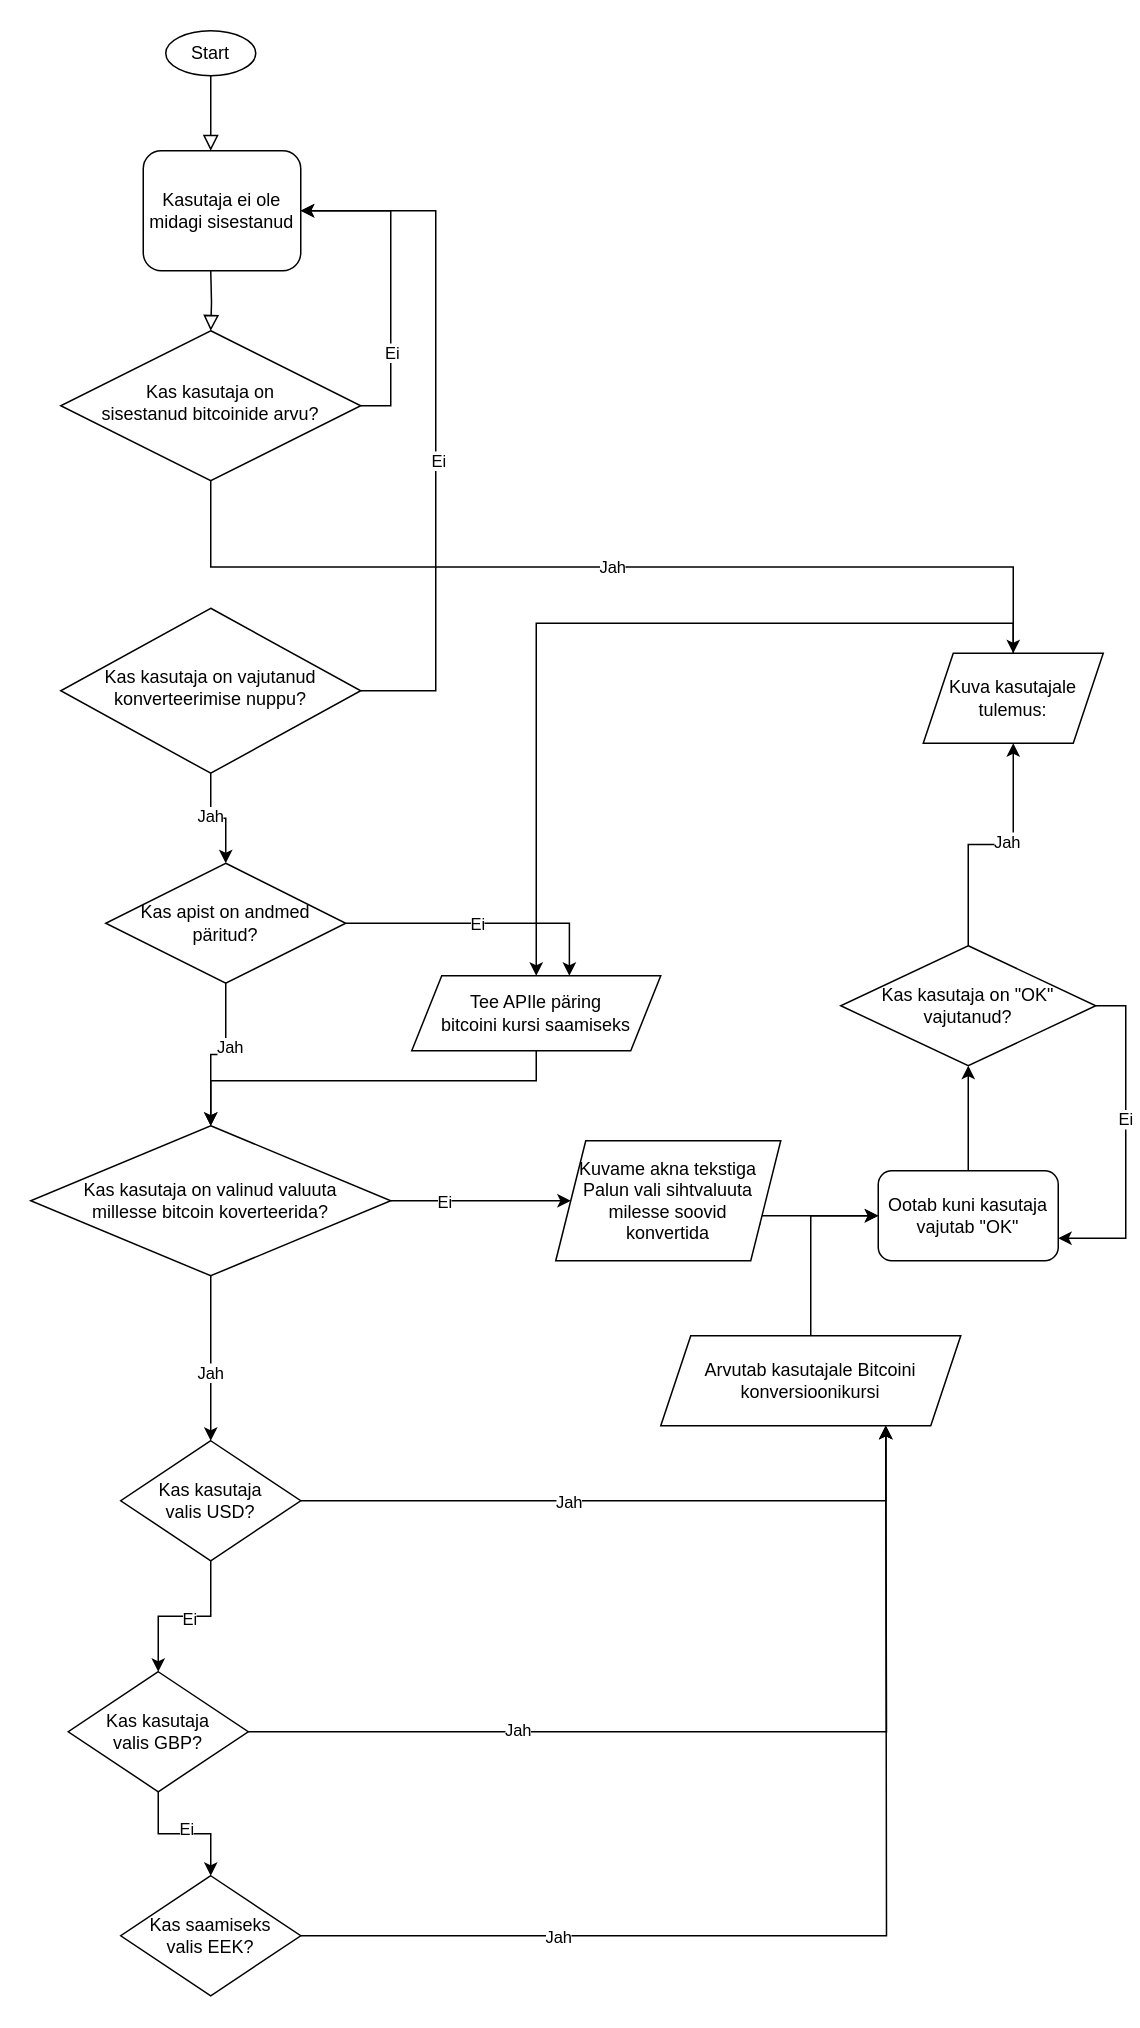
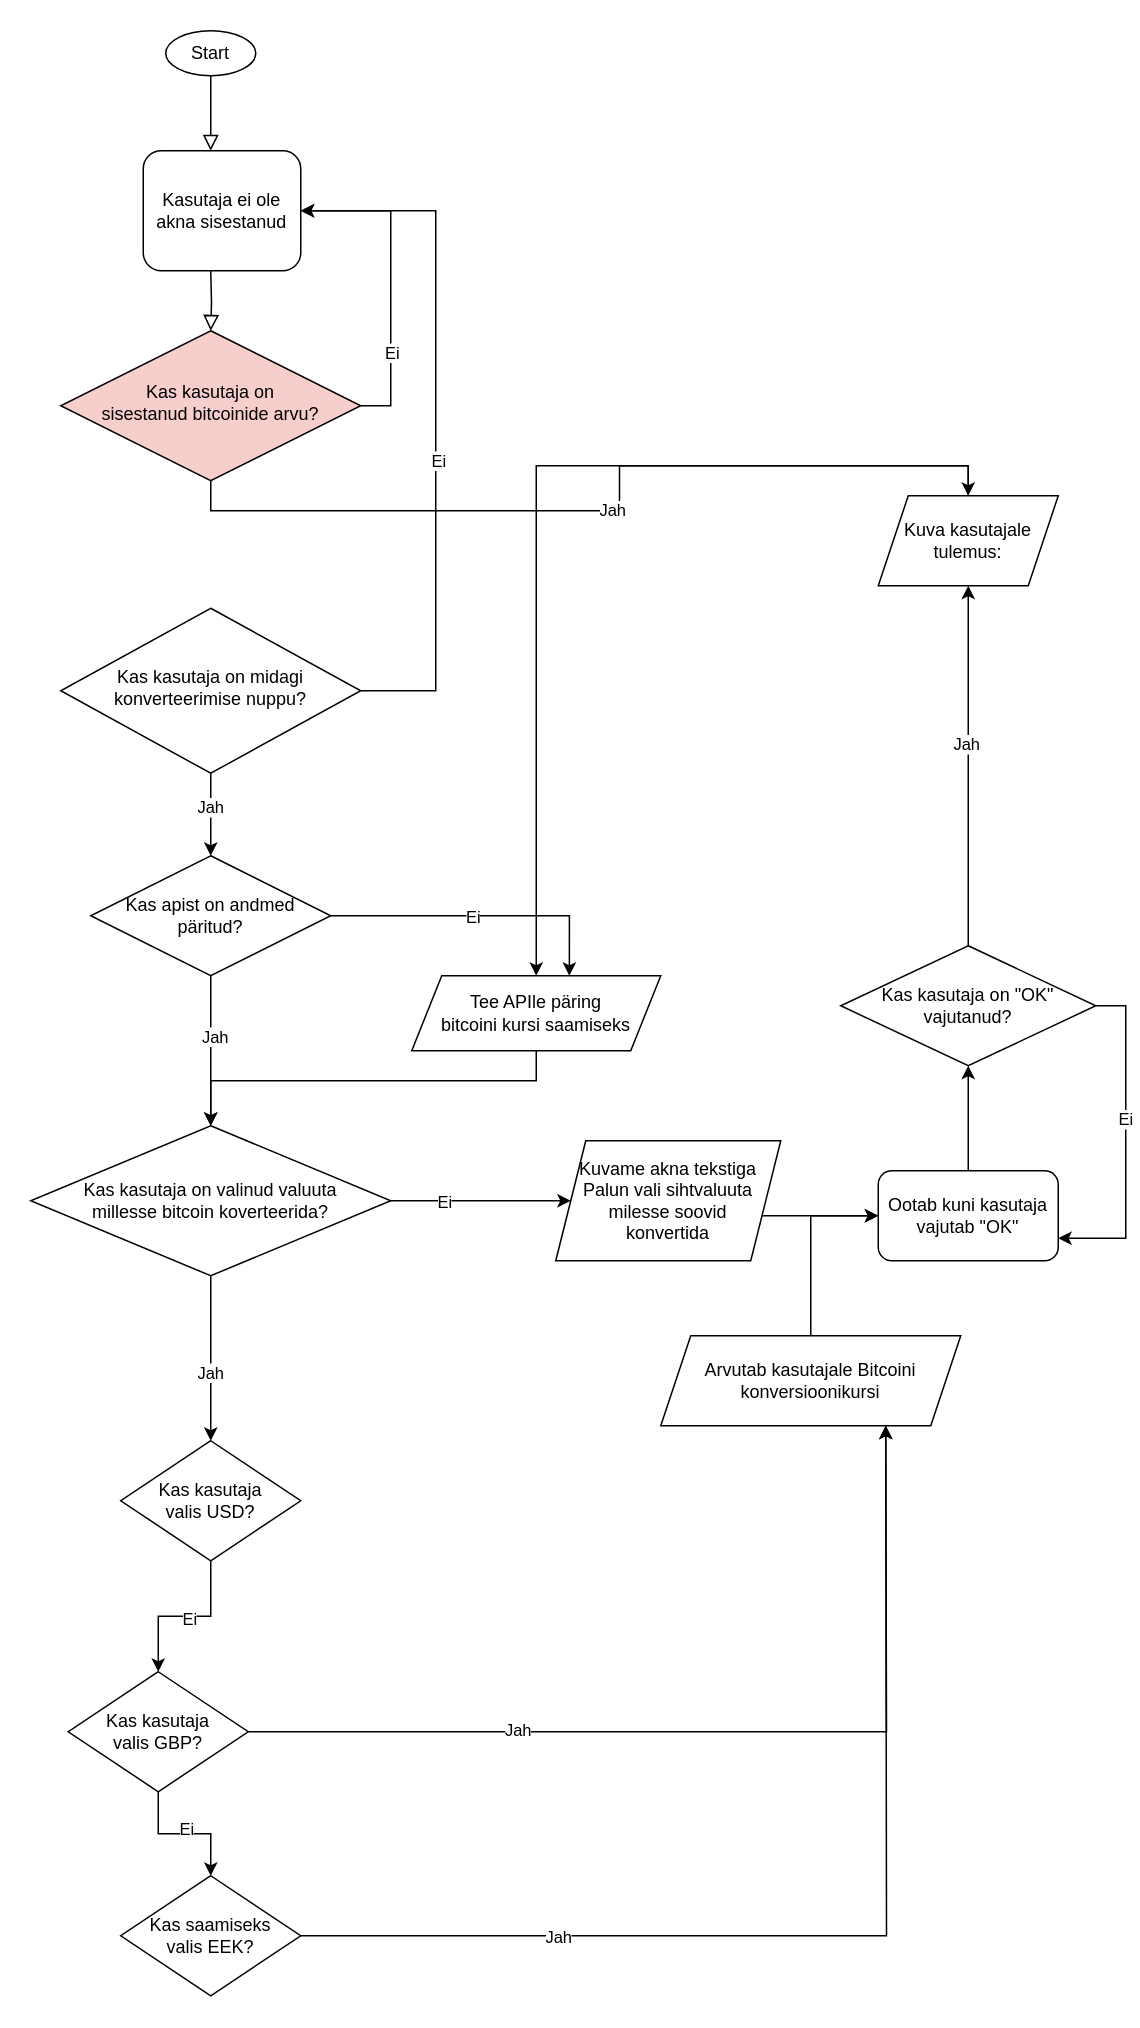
  <mxCell id="0" />
  <mxCell id="1" parent="0" />
  <mxCell id="2" value="" style="rounded=0;html=1;jettySize=auto;orthogonalLoop=1;fontSize=11;endArrow=block;endFill=0;endSize=8;strokeWidth=1;shadow=0;labelBackgroundColor=none;edgeStyle=orthogonalEdgeStyle;" edge="1" parent="1"><mxGeometry relative="1" as="geometry"><mxPoint x="140" y="50" as="sourcePoint" /><mxPoint x="140" y="100" as="targetPoint" /></mxGeometry></mxCell>
  <mxCell id="3" value="" style="rounded=0;html=1;jettySize=auto;orthogonalLoop=1;fontSize=11;endArrow=block;endFill=0;endSize=8;strokeWidth=1;shadow=0;labelBackgroundColor=none;edgeStyle=orthogonalEdgeStyle;" edge="1" parent="1" target="7"><mxGeometry y="20" relative="1" as="geometry"><mxPoint as="offset" /><mxPoint x="140" y="180" as="sourcePoint" /></mxGeometry></mxCell>
  <mxCell id="4" value="&lt;div&gt;Jah&lt;/div&gt;" style="edgeStyle=orthogonalEdgeStyle;rounded=0;orthogonalLoop=1;jettySize=auto;html=1;exitX=0.5;exitY=1;exitDx=0;exitDy=0;" edge="1" parent="1" source="7" target="50"><mxGeometry relative="1" as="geometry" /></mxCell>
  <mxCell id="5" style="edgeStyle=orthogonalEdgeStyle;rounded=0;orthogonalLoop=1;jettySize=auto;html=1;exitX=1;exitY=0.5;exitDx=0;exitDy=0;entryX=1;entryY=0.5;entryDx=0;entryDy=0;" edge="1" parent="1" source="7" target="9"><mxGeometry relative="1" as="geometry" /></mxCell>
  <mxCell id="6" value="Ei" style="edgeLabel;html=1;align=center;verticalAlign=middle;resizable=0;points=[];" connectable="0" vertex="1" parent="5"><mxGeometry x="-0.464" relative="1" as="geometry"><mxPoint as="offset" /></mxGeometry></mxCell>
- <mxCell id="7" value="&lt;div&gt;Kas kasutaja on&lt;/div&gt;&lt;div&gt;sisestanud bitcoinide arvu?&lt;/div&gt;" style="rhombus;whiteSpace=wrap;html=1;shadow=0;fontFamily=Helvetica;fontSize=12;align=center;strokeWidth=1;spacing=6;spacingTop=-4;" vertex="1" parent="1"><mxGeometry x="40" y="220" width="200" height="100" as="geometry" /></mxCell>
+ <mxCell id="7" value="&lt;div&gt;Kas kasutaja on&lt;/div&gt;&lt;div&gt;sisestanud bitcoinide arvu?&lt;/div&gt;" style="rhombus;whiteSpace=wrap;html=1;shadow=0;fontFamily=Helvetica;fontSize=12;align=center;strokeWidth=1;spacing=6;spacingTop=-4;fillColor=#f8cecc;" vertex="1" parent="1"><mxGeometry x="40" y="220" width="200" height="100" as="geometry" /></mxCell>
  <mxCell id="8" value="Start" style="ellipse;whiteSpace=wrap;html=1;" vertex="1" parent="1"><mxGeometry x="110" y="20" width="60" height="30" as="geometry" /></mxCell>
- <mxCell id="9" value="Kasutaja ei ole midagi sisestanud" style="rounded=1;whiteSpace=wrap;html=1;" vertex="1" parent="1"><mxGeometry x="95" y="100" width="105" height="80" as="geometry" /></mxCell>
+ <mxCell id="9" value="Kasutaja ei ole akna sisestanud" style="rounded=1;whiteSpace=wrap;html=1;" vertex="1" parent="1"><mxGeometry x="95" y="100" width="105" height="80" as="geometry" /></mxCell>
  <mxCell id="10" style="edgeStyle=orthogonalEdgeStyle;rounded=0;orthogonalLoop=1;jettySize=auto;html=1;exitX=0.5;exitY=1;exitDx=0;exitDy=0;entryX=0.5;entryY=0;entryDx=0;entryDy=0;" edge="1" parent="1" source="14" target="17"><mxGeometry relative="1" as="geometry" /></mxCell>
  <mxCell id="11" value="Jah" style="edgeLabel;html=1;align=center;verticalAlign=middle;resizable=0;points=[];" connectable="0" vertex="1" parent="10"><mxGeometry x="-0.2" y="-1" relative="1" as="geometry"><mxPoint as="offset" /></mxGeometry></mxCell>
  <mxCell id="12" style="edgeStyle=orthogonalEdgeStyle;rounded=0;orthogonalLoop=1;jettySize=auto;html=1;exitX=1;exitY=0.5;exitDx=0;exitDy=0;entryX=1;entryY=0.5;entryDx=0;entryDy=0;" edge="1" parent="1" source="14" target="9"><mxGeometry relative="1" as="geometry"><Array as="points"><mxPoint x="290" y="460" /><mxPoint x="290" y="140" /></Array></mxGeometry></mxCell>
  <mxCell id="13" value="Ei" style="edgeLabel;html=1;align=center;verticalAlign=middle;resizable=0;points=[];" connectable="0" vertex="1" parent="12"><mxGeometry x="-0.111" y="-1" relative="1" as="geometry"><mxPoint as="offset" /></mxGeometry></mxCell>
- <mxCell id="14" value="&lt;div&gt;Kas kasutaja on vajutanud&lt;/div&gt;&lt;div&gt;konverteerimise nuppu?&lt;br&gt;&lt;/div&gt;" style="rhombus;whiteSpace=wrap;html=1;shadow=0;fontFamily=Helvetica;fontSize=12;align=center;strokeWidth=1;spacing=6;spacingTop=-4;" vertex="1" parent="1"><mxGeometry x="40" y="405" width="200" height="110" as="geometry" /></mxCell>
+ <mxCell id="14" value="&lt;div&gt;Kas kasutaja on midagi&lt;/div&gt;&lt;div&gt;konverteerimise nuppu?&lt;br&gt;&lt;/div&gt;" style="rhombus;whiteSpace=wrap;html=1;shadow=0;fontFamily=Helvetica;fontSize=12;align=center;strokeWidth=1;spacing=6;spacingTop=-4;" vertex="1" parent="1"><mxGeometry x="40" y="405" width="200" height="110" as="geometry" /></mxCell>
  <mxCell id="15" style="edgeStyle=orthogonalEdgeStyle;rounded=0;orthogonalLoop=1;jettySize=auto;html=1;exitX=0.5;exitY=1;exitDx=0;exitDy=0;" edge="1" parent="1" source="17" target="22"><mxGeometry relative="1" as="geometry" /></mxCell>
  <mxCell id="16" value="&lt;div&gt;Jah&lt;/div&gt;" style="edgeLabel;html=1;align=center;verticalAlign=middle;resizable=0;points=[];" connectable="0" vertex="1" parent="15"><mxGeometry x="-0.2" y="2" relative="1" as="geometry"><mxPoint as="offset" /></mxGeometry></mxCell>
- <mxCell id="17" value="Kas apist on andmed päritud?" style="rhombus;whiteSpace=wrap;html=1;" vertex="1" parent="1"><mxGeometry x="70" y="575" width="160" height="80" as="geometry" /></mxCell>
+ <mxCell id="17" value="Kas apist on andmed päritud?" style="rhombus;whiteSpace=wrap;html=1;" vertex="1" parent="1"><mxGeometry x="60" y="570" width="160" height="80" as="geometry" /></mxCell>
  <mxCell id="18" style="edgeStyle=orthogonalEdgeStyle;rounded=0;orthogonalLoop=1;jettySize=auto;html=1;exitX=1;exitY=0.5;exitDx=0;exitDy=0;entryX=0;entryY=0.5;entryDx=0;entryDy=0;" edge="1" parent="1" source="22" target="28"><mxGeometry relative="1" as="geometry" /></mxCell>
  <mxCell id="19" value="Ei" style="edgeLabel;html=1;align=center;verticalAlign=middle;resizable=0;points=[];" connectable="0" vertex="1" parent="18"><mxGeometry x="-0.415" relative="1" as="geometry"><mxPoint as="offset" /></mxGeometry></mxCell>
  <mxCell id="20" style="edgeStyle=orthogonalEdgeStyle;rounded=0;orthogonalLoop=1;jettySize=auto;html=1;exitX=0.5;exitY=1;exitDx=0;exitDy=0;entryX=0.5;entryY=0;entryDx=0;entryDy=0;" edge="1" parent="1" source="22" target="40"><mxGeometry relative="1" as="geometry"><mxPoint x="140" y="960" as="targetPoint" /></mxGeometry></mxCell>
  <mxCell id="21" value="Jah" style="edgeLabel;html=1;align=center;verticalAlign=middle;resizable=0;points=[];" connectable="0" vertex="1" parent="20"><mxGeometry x="0.164" y="-1" relative="1" as="geometry"><mxPoint as="offset" /></mxGeometry></mxCell>
  <mxCell id="22" value="&lt;div&gt;Kas kasutaja on valinud valuuta&lt;/div&gt;&lt;div&gt;millesse bitcoin koverteerida?&lt;br&gt;&lt;/div&gt;" style="rhombus;whiteSpace=wrap;html=1;" vertex="1" parent="1"><mxGeometry x="20" y="750" width="240" height="100" as="geometry" /></mxCell>
  <mxCell id="23" style="edgeStyle=orthogonalEdgeStyle;rounded=0;orthogonalLoop=1;jettySize=auto;html=1;entryX=0.5;entryY=0;entryDx=0;entryDy=0;" edge="1" parent="1" source="24" target="22"><mxGeometry relative="1" as="geometry"><Array as="points"><mxPoint x="357" y="720" /><mxPoint x="140" y="720" /></Array></mxGeometry></mxCell>
  <mxCell id="24" value="&lt;div&gt;Tee APIle päring&lt;/div&gt;&lt;div&gt;bitcoini kursi saamiseks&lt;br&gt;&lt;/div&gt;" style="shape=parallelogram;perimeter=parallelogramPerimeter;whiteSpace=wrap;html=1;fixedSize=1;" vertex="1" parent="1"><mxGeometry x="274" y="650" width="166" height="50" as="geometry" /></mxCell>
  <mxCell id="25" style="edgeStyle=orthogonalEdgeStyle;rounded=0;orthogonalLoop=1;jettySize=auto;html=1;exitX=1;exitY=0.5;exitDx=0;exitDy=0;entryX=0.633;entryY=0;entryDx=0;entryDy=0;entryPerimeter=0;" edge="1" parent="1" source="17" target="24"><mxGeometry relative="1" as="geometry" /></mxCell>
  <mxCell id="26" value="Ei" style="edgeLabel;html=1;align=center;verticalAlign=middle;resizable=0;points=[];" connectable="0" vertex="1" parent="25"><mxGeometry x="-0.059" relative="1" as="geometry"><mxPoint as="offset" /></mxGeometry></mxCell>
  <mxCell id="27" style="edgeStyle=orthogonalEdgeStyle;rounded=0;orthogonalLoop=1;jettySize=auto;html=1;exitX=1;exitY=0.75;exitDx=0;exitDy=0;" edge="1" parent="1" source="28" target="35"><mxGeometry relative="1" as="geometry"><Array as="points"><mxPoint x="506" y="810" /></Array></mxGeometry></mxCell>
  <mxCell id="28" value="&lt;div&gt;Kuvame akna tekstiga&lt;/div&gt;&lt;div&gt;Palun vali sihtvaluuta&lt;/div&gt;&lt;div&gt;milesse soovid&lt;/div&gt;&lt;div&gt;konvertida&lt;br&gt;&lt;/div&gt;" style="shape=parallelogram;perimeter=parallelogramPerimeter;whiteSpace=wrap;html=1;fixedSize=1;" vertex="1" parent="1"><mxGeometry x="370" y="760" width="150" height="80" as="geometry" /></mxCell>
  <mxCell id="29" style="edgeStyle=orthogonalEdgeStyle;rounded=0;orthogonalLoop=1;jettySize=auto;html=1;exitX=1;exitY=0.5;exitDx=0;exitDy=0;entryX=1;entryY=0.75;entryDx=0;entryDy=0;" edge="1" parent="1" source="33" target="35"><mxGeometry relative="1" as="geometry" /></mxCell>
  <mxCell id="30" value="Ei" style="edgeLabel;html=1;align=center;verticalAlign=middle;resizable=0;points=[];" connectable="0" vertex="1" parent="29"><mxGeometry x="-0.139" y="-1" relative="1" as="geometry"><mxPoint as="offset" /></mxGeometry></mxCell>
  <mxCell id="31" style="edgeStyle=orthogonalEdgeStyle;rounded=0;orthogonalLoop=1;jettySize=auto;html=1;exitX=0.5;exitY=0;exitDx=0;exitDy=0;entryX=0.5;entryY=1;entryDx=0;entryDy=0;" edge="1" parent="1" source="33" target="50"><mxGeometry relative="1" as="geometry" /></mxCell>
  <mxCell id="32" value="&lt;div&gt;Jah&lt;/div&gt;" style="edgeLabel;html=1;align=center;verticalAlign=middle;resizable=0;points=[];" connectable="0" vertex="1" parent="31"><mxGeometry x="0.122" y="2" relative="1" as="geometry"><mxPoint as="offset" /></mxGeometry></mxCell>
  <mxCell id="33" value="&lt;div&gt;Kas kasutaja on &quot;OK&quot;&lt;/div&gt;&lt;div&gt;vajutanud?&lt;br&gt;&lt;/div&gt;" style="rhombus;whiteSpace=wrap;html=1;" vertex="1" parent="1"><mxGeometry x="560" y="630" width="170" height="80" as="geometry" /></mxCell>
  <mxCell id="34" style="edgeStyle=orthogonalEdgeStyle;rounded=0;orthogonalLoop=1;jettySize=auto;html=1;exitX=0.5;exitY=0;exitDx=0;exitDy=0;entryX=0.5;entryY=1;entryDx=0;entryDy=0;" edge="1" parent="1" source="35" target="33"><mxGeometry relative="1" as="geometry" /></mxCell>
  <mxCell id="35" value="&lt;div&gt;Ootab kuni kasutaja&lt;/div&gt;&lt;div&gt;vajutab &quot;OK&quot;&lt;br&gt;&lt;/div&gt;" style="rounded=1;whiteSpace=wrap;html=1;" vertex="1" parent="1"><mxGeometry x="585" y="780" width="120" height="60" as="geometry" /></mxCell>
  <mxCell id="36" style="edgeStyle=orthogonalEdgeStyle;rounded=0;orthogonalLoop=1;jettySize=auto;html=1;exitX=0.5;exitY=1;exitDx=0;exitDy=0;entryX=0.5;entryY=0;entryDx=0;entryDy=0;" edge="1" parent="1" source="40" target="45"><mxGeometry relative="1" as="geometry" /></mxCell>
  <mxCell id="37" value="Ei" style="edgeLabel;html=1;align=center;verticalAlign=middle;resizable=0;points=[];" connectable="0" vertex="1" parent="36"><mxGeometry x="-0.051" y="1" relative="1" as="geometry"><mxPoint as="offset" /></mxGeometry></mxCell>
- <mxCell id="38" style="edgeStyle=orthogonalEdgeStyle;rounded=0;orthogonalLoop=1;jettySize=auto;html=1;exitX=1;exitY=0.5;exitDx=0;exitDy=0;entryX=0.75;entryY=1;entryDx=0;entryDy=0;" edge="1" parent="1" source="40" target="52"><mxGeometry relative="1" as="geometry" /></mxCell>
- <mxCell id="39" value="Jah" style="edgeLabel;html=1;align=center;verticalAlign=middle;resizable=0;points=[];" connectable="0" vertex="1" parent="38"><mxGeometry x="-0.193" relative="1" as="geometry"><mxPoint as="offset" /></mxGeometry></mxCell>
  <mxCell id="40" value="&lt;div&gt;Kas kasutaja&lt;/div&gt;&lt;div&gt;valis USD?&lt;br&gt;&lt;/div&gt;" style="rhombus;whiteSpace=wrap;html=1;" vertex="1" parent="1"><mxGeometry x="80" y="960" width="120" height="80" as="geometry" /></mxCell>
  <mxCell id="41" style="edgeStyle=orthogonalEdgeStyle;rounded=0;orthogonalLoop=1;jettySize=auto;html=1;exitX=0.5;exitY=1;exitDx=0;exitDy=0;entryX=0.5;entryY=0;entryDx=0;entryDy=0;" edge="1" parent="1" source="45" target="48"><mxGeometry relative="1" as="geometry" /></mxCell>
  <mxCell id="42" value="Ei" style="edgeLabel;html=1;align=center;verticalAlign=middle;resizable=0;points=[];" connectable="0" vertex="1" parent="41"><mxGeometry x="0.014" y="4" relative="1" as="geometry"><mxPoint as="offset" /></mxGeometry></mxCell>
  <mxCell id="43" style="edgeStyle=orthogonalEdgeStyle;rounded=0;orthogonalLoop=1;jettySize=auto;html=1;exitX=1;exitY=0.5;exitDx=0;exitDy=0;" edge="1" parent="1" source="45"><mxGeometry relative="1" as="geometry"><mxPoint x="590" y="950" as="targetPoint" /></mxGeometry></mxCell>
  <mxCell id="44" value="Jah" style="edgeLabel;html=1;align=center;verticalAlign=middle;resizable=0;points=[];" connectable="0" vertex="1" parent="43"><mxGeometry x="-0.432" y="2" relative="1" as="geometry"><mxPoint as="offset" /></mxGeometry></mxCell>
  <mxCell id="45" value="&lt;div&gt;Kas kasutaja&lt;/div&gt;&lt;div&gt;valis GBP?&lt;br&gt;&lt;/div&gt;" style="rhombus;whiteSpace=wrap;html=1;" vertex="1" parent="1"><mxGeometry x="45" y="1114" width="120" height="80" as="geometry" /></mxCell>
  <mxCell id="46" style="edgeStyle=orthogonalEdgeStyle;rounded=0;orthogonalLoop=1;jettySize=auto;html=1;exitX=1;exitY=0.5;exitDx=0;exitDy=0;" edge="1" parent="1" source="48"><mxGeometry relative="1" as="geometry"><mxPoint x="590" y="950" as="targetPoint" /></mxGeometry></mxCell>
  <mxCell id="47" value="Jah" style="edgeLabel;html=1;align=center;verticalAlign=middle;resizable=0;points=[];" connectable="0" vertex="1" parent="46"><mxGeometry x="-0.531" relative="1" as="geometry"><mxPoint as="offset" /></mxGeometry></mxCell>
  <mxCell id="48" value="&lt;div&gt;Kas saamiseks&lt;/div&gt;&lt;div&gt;valis EEK?&lt;br&gt;&lt;/div&gt;" style="rhombus;whiteSpace=wrap;html=1;" vertex="1" parent="1"><mxGeometry x="80" y="1250" width="120" height="80" as="geometry" /></mxCell>
  <mxCell id="49" style="edgeStyle=orthogonalEdgeStyle;rounded=0;orthogonalLoop=1;jettySize=auto;html=1;exitX=0.5;exitY=0;exitDx=0;exitDy=0;" edge="1" parent="1" source="50" target="24"><mxGeometry relative="1" as="geometry" /></mxCell>
- <mxCell id="50" value="Kuva kasutajale tulemus:" style="shape=parallelogram;perimeter=parallelogramPerimeter;whiteSpace=wrap;html=1;fixedSize=1;" vertex="1" parent="1"><mxGeometry x="615" y="435" width="120" height="60" as="geometry" /></mxCell>
+ <mxCell id="50" value="Kuva kasutajale tulemus:" style="shape=parallelogram;perimeter=parallelogramPerimeter;whiteSpace=wrap;html=1;fixedSize=1;" vertex="1" parent="1"><mxGeometry x="585" y="330" width="120" height="60" as="geometry" /></mxCell>
  <mxCell id="51" style="edgeStyle=orthogonalEdgeStyle;rounded=0;orthogonalLoop=1;jettySize=auto;html=1;exitX=0.5;exitY=0;exitDx=0;exitDy=0;entryX=0;entryY=0.5;entryDx=0;entryDy=0;" edge="1" parent="1" source="52" target="35"><mxGeometry relative="1" as="geometry" /></mxCell>
  <mxCell id="52" value="Arvutab kasutajale Bitcoini konversioonikursi" style="shape=parallelogram;perimeter=parallelogramPerimeter;whiteSpace=wrap;html=1;fixedSize=1;" vertex="1" parent="1"><mxGeometry x="440" y="890" width="200" height="60" as="geometry" /></mxCell>
